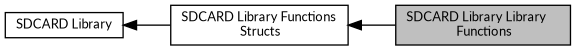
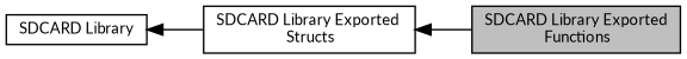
  digraph {
    fontname=Lato
    rankdir=LR
    node [color=black fillcolor=white fontname=Lato fontsize=10 shape=box style=filled]
    edge [dir=back fontname=Lato fontsize=10 labelfontname=Helvetica labelfontsize=10 shape=plaintext style=solid]
    n1 [height=0.2 label="SDCARD Library" width=0.4]
-   n2 [height=0.2 label="SDCARD Library Functions\l Structs" width=0.4]
-   n3 [fillcolor=grey75 fontcolor=black height=0.2 label="SDCARD Library Library\l Functions" width=0.4]
+   n2 [height=0.2 label="SDCARD Library Exported\l Structs" width=0.4]
+   n3 [fillcolor=grey75 fontcolor=black height=0.2 label="SDCARD Library Exported\l Functions" width=0.4]
    n1 -> n2
    n2 -> n3
  }
